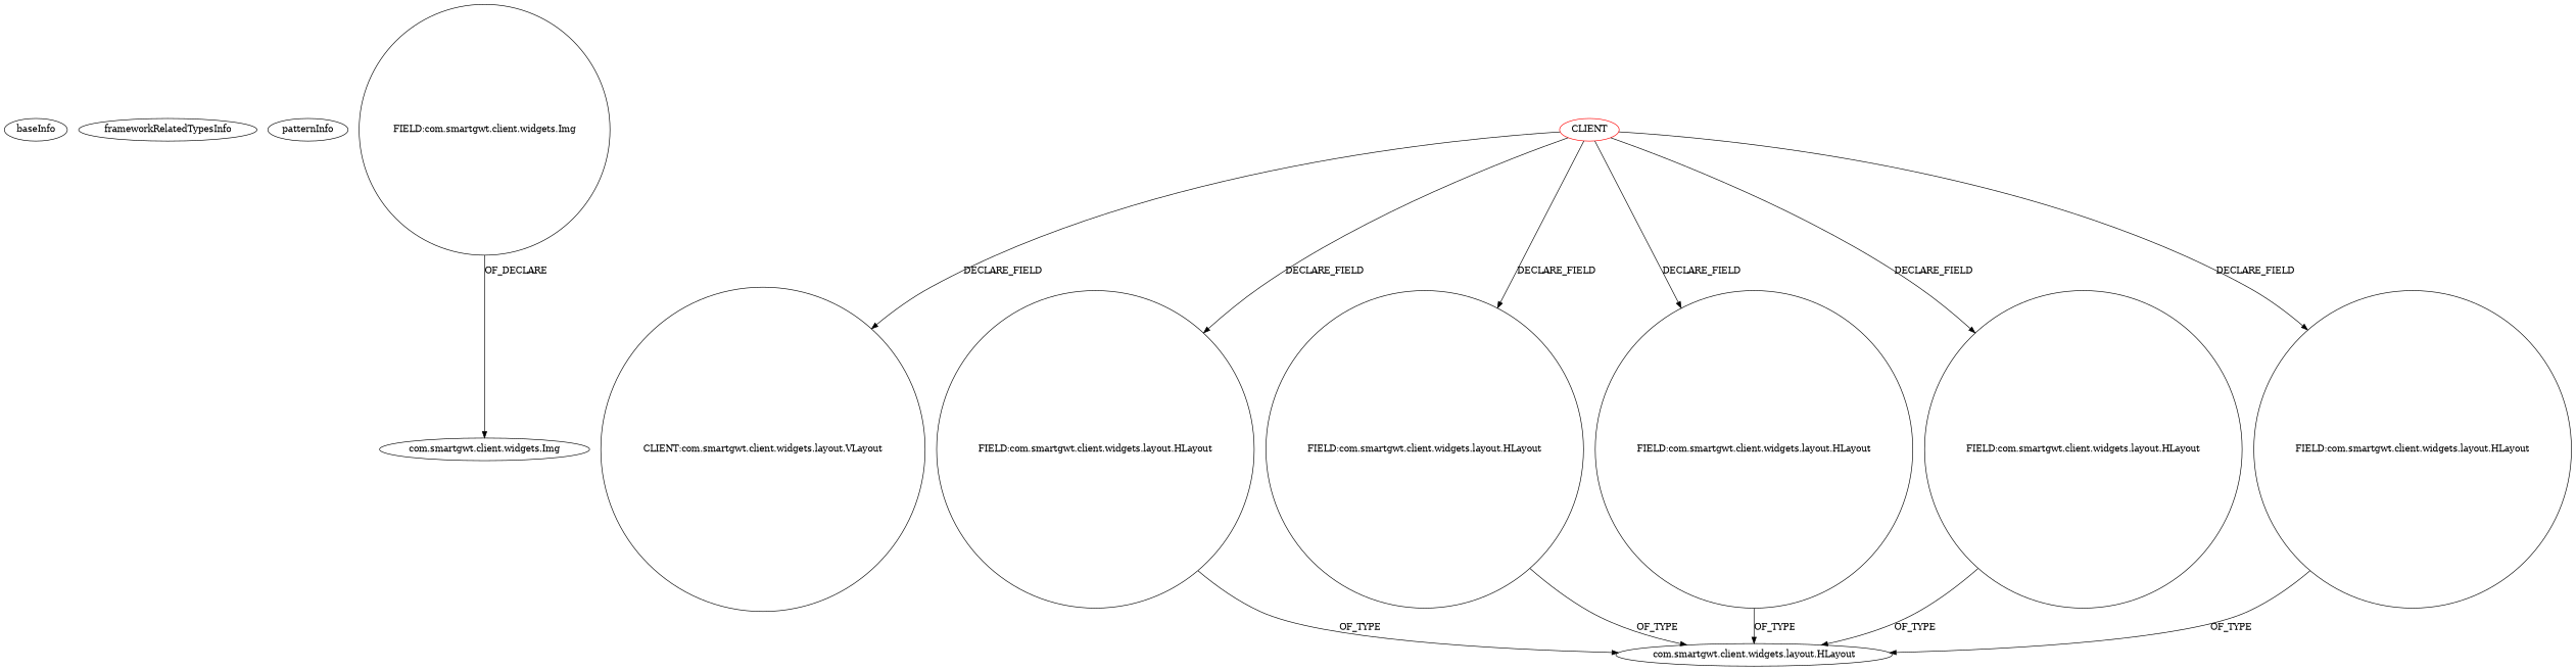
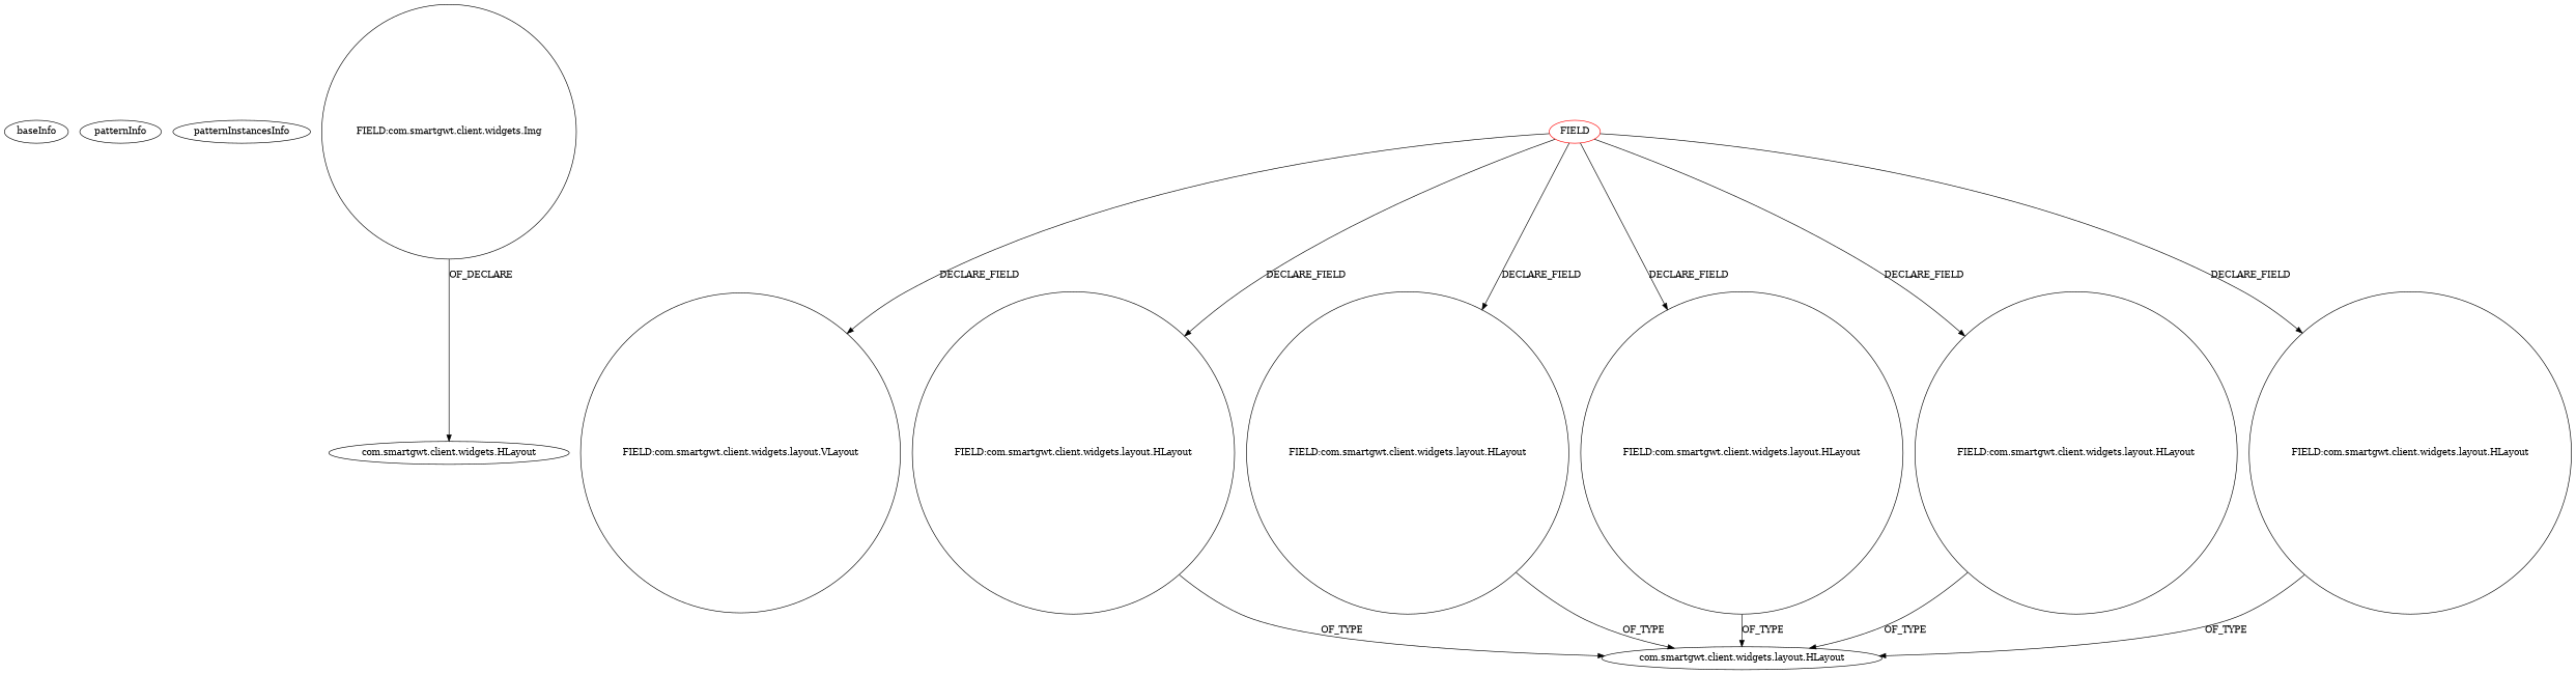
  digraph {
    node [isFrameworkType=false vertexType=FIELD_DECLARATION]
    baseInfo [category=pattern graphId=1582 isAnonymous=false possibleRelation=false isFrameworkType="" vertexType=""]
-   frameworkRelatedTypesInfo [isFrameworkType="" vertexType=""]
    patternInfo [frequency=2.0 patternRootClient=0 isFrameworkType="" vertexType=""]
+   patternInstancesInfo [0="Namrack-TeachToLearn~/Namrack-TeachToLearn/TeachToLearn-master/TeachToLearn/src/ttl/client/layout/MainLayout.java~MainLayout~349" 1="Namrack-TeachToLearn~/Namrack-TeachToLearn/TeachToLearn-master/TeachToLearn/src/ttl/client/layout/widgets/ContainerWidget.java~ContainerWidget~372" isFrameworkType="" vertexType=""]
    n5 [label="FIELD:com.smartgwt.client.widgets.Img" shape=circle]
-   n6 [label="com.smartgwt.client.widgets.Img" vertexType=FRAMEWORK_CLASS_TYPE]
-   n7 [color=red label=CLIENT vertexType=ROOT_CLIENT_CLASS_DECLARATION]
-   n8 [label="CLIENT:com.smartgwt.client.widgets.layout.VLayout" shape=circle]
+   n6 [label="com.smartgwt.client.widgets.HLayout" vertexType=FRAMEWORK_CLASS_TYPE]
+   n7 [color=red label=FIELD vertexType=ROOT_CLIENT_CLASS_DECLARATION]
+   n8 [label="FIELD:com.smartgwt.client.widgets.layout.VLayout" shape=circle]
    n9 [label="FIELD:com.smartgwt.client.widgets.layout.HLayout" shape=circle]
    n10 [label="FIELD:com.smartgwt.client.widgets.layout.HLayout" shape=circle]
    n11 [label="FIELD:com.smartgwt.client.widgets.layout.HLayout" shape=circle]
    n12 [label="FIELD:com.smartgwt.client.widgets.layout.HLayout" shape=circle]
    n13 [label="FIELD:com.smartgwt.client.widgets.layout.HLayout" shape=circle]
    n14 [label="com.smartgwt.client.widgets.layout.HLayout" vertexType=FRAMEWORK_CLASS_TYPE]
    n5 -> n6 [label=OF_DECLARE]
    n7 -> n8 [label=DECLARE_FIELD]
    n7 -> n9 [label=DECLARE_FIELD]
    n7 -> n10 [label=DECLARE_FIELD]
    n7 -> n11 [label=DECLARE_FIELD]
    n7 -> n12 [label=DECLARE_FIELD]
    n7 -> n13 [label=DECLARE_FIELD]
    n9 -> n14 [label=OF_TYPE]
    n10 -> n14 [label=OF_TYPE]
    n11 -> n14 [label=OF_TYPE]
    n12 -> n14 [label=OF_TYPE]
    n13 -> n14 [label=OF_TYPE]
  }
